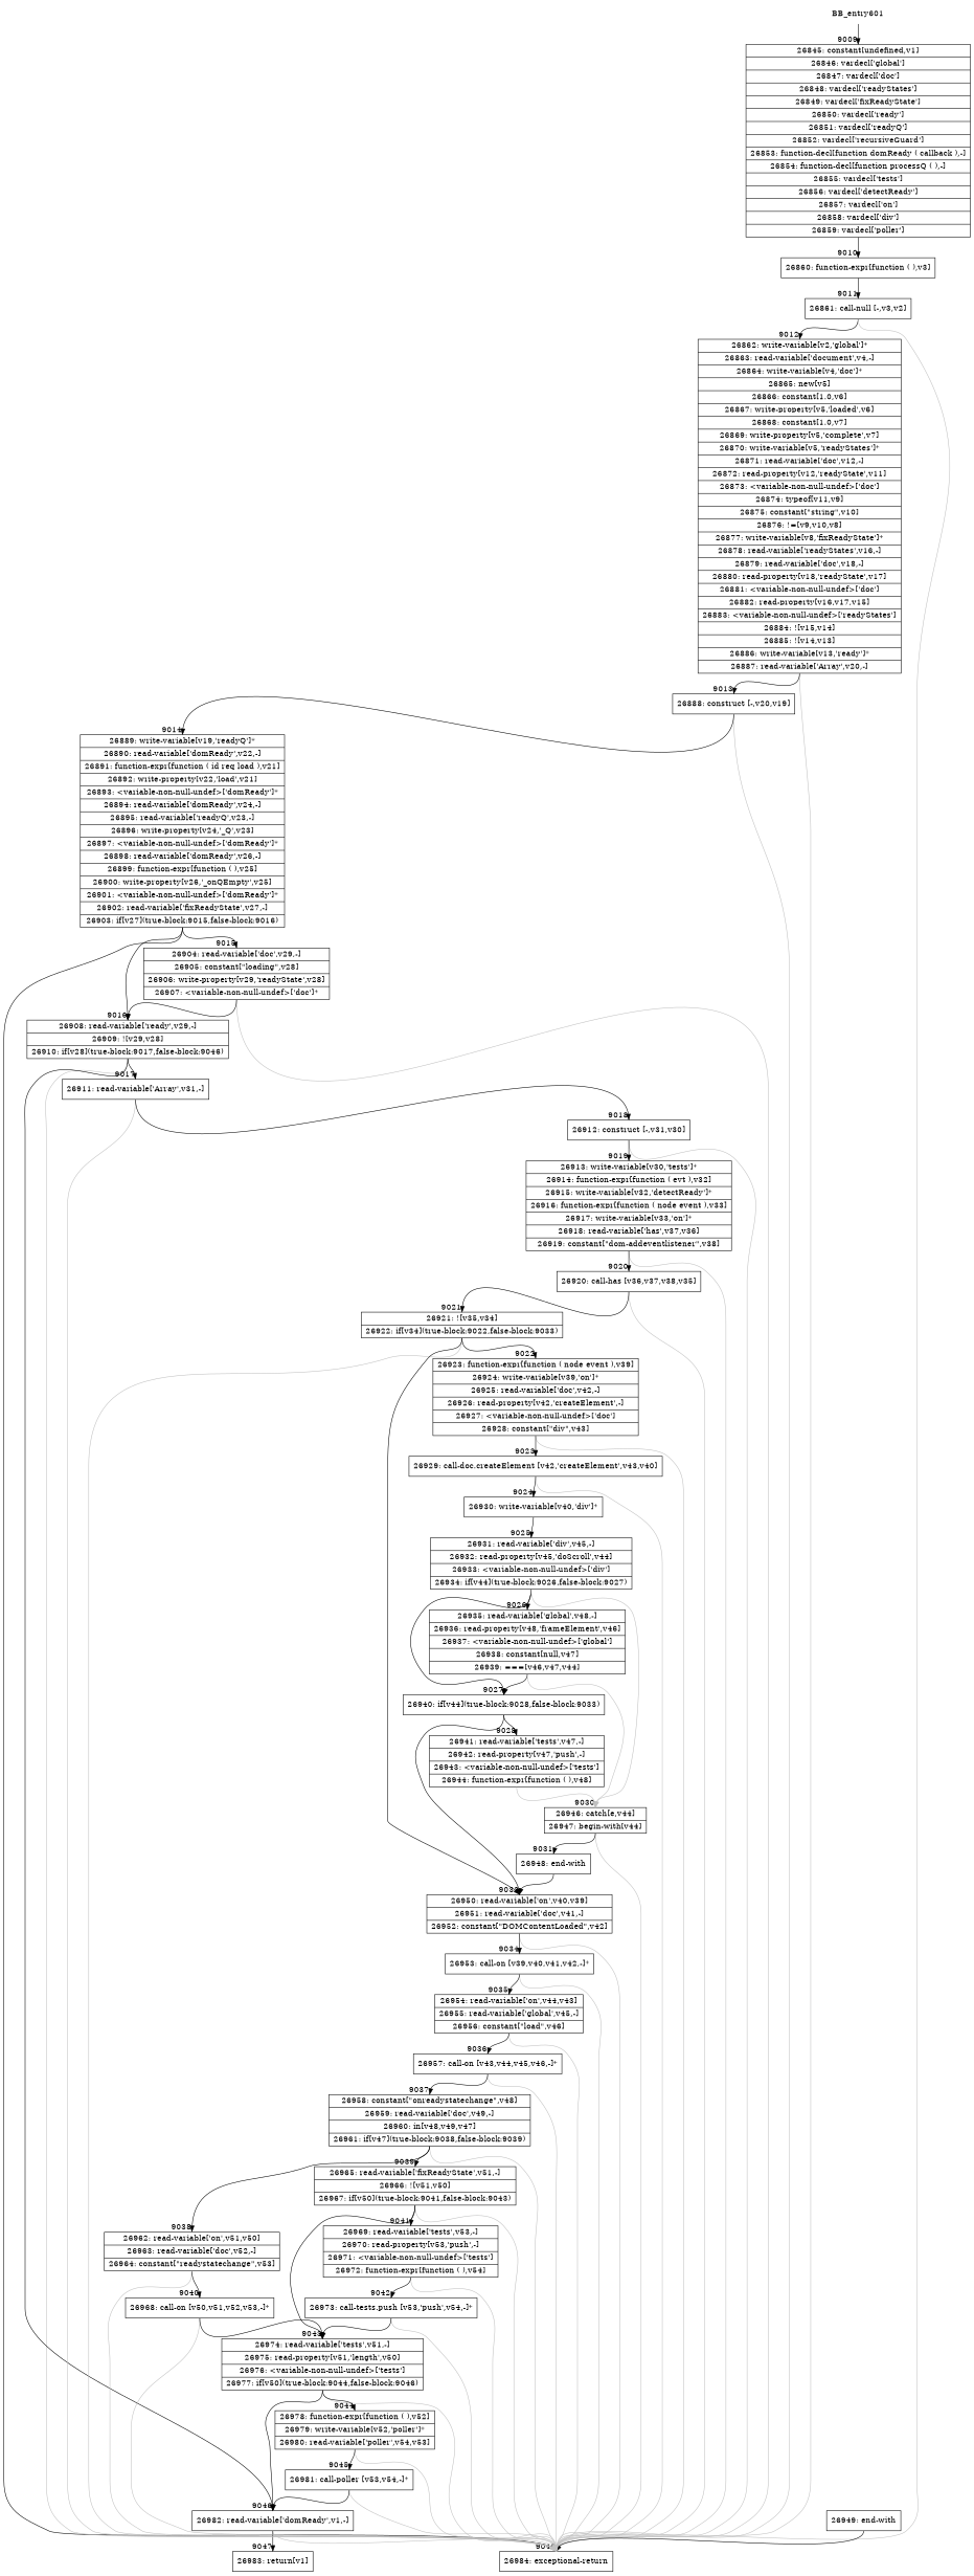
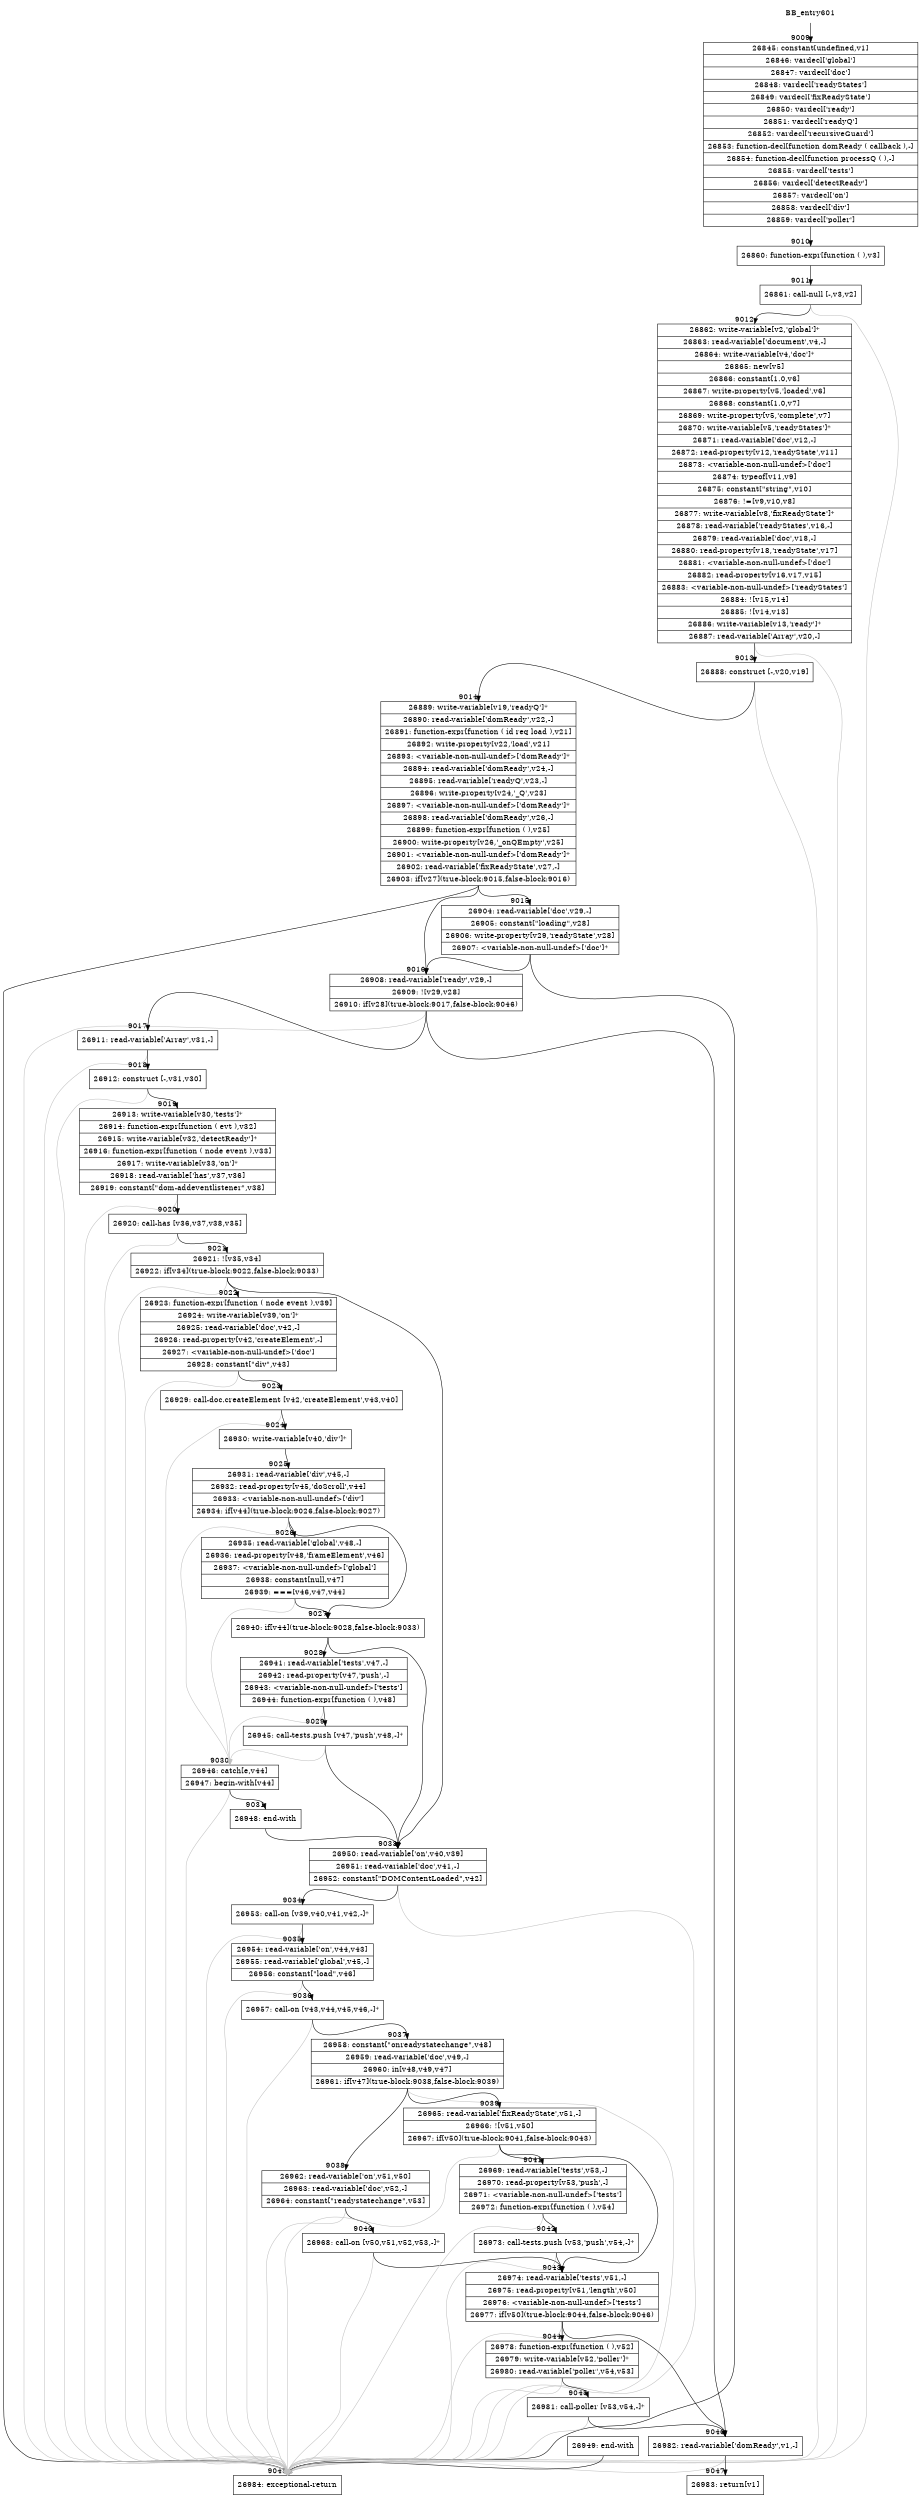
  digraph {
    rankdir=TD
    node [shape=record]
    edge [headport=n tailport=s]
    BB_entry601 [shape=none]
    n2 [label="{26845: constant[undefined,v1]|26846: vardecl['global']|26847: vardecl['doc']|26848: vardecl['readyStates']|26849: vardecl['fixReadyState']|26850: vardecl['ready']|26851: vardecl['readyQ']|26852: vardecl['recursiveGuard']|26853: function-decl[function domReady ( callback ),-]|26854: function-decl[function processQ ( ),-]|26855: vardecl['tests']|26856: vardecl['detectReady']|26857: vardecl['on']|26858: vardecl['div']|26859: vardecl['poller']}"]
    n3 [label="{26860: function-expr[function ( ),v3]}"]
    n4 [label="{26861: call-null [-,v3,v2]}"]
    n5 [label="{26862: write-variable[v2,'global']*|26863: read-variable['document',v4,-]|26864: write-variable[v4,'doc']*|26865: new[v5]|26866: constant[1.0,v6]|26867: write-property[v5,'loaded',v6]|26868: constant[1.0,v7]|26869: write-property[v5,'complete',v7]|26870: write-variable[v5,'readyStates']*|26871: read-variable['doc',v12,-]|26872: read-property[v12,'readyState',v11]|26873: \<variable-non-null-undef\>['doc']|26874: typeof[v11,v9]|26875: constant[\"string\",v10]|26876: !=[v9,v10,v8]|26877: write-variable[v8,'fixReadyState']*|26878: read-variable['readyStates',v16,-]|26879: read-variable['doc',v18,-]|26880: read-property[v18,'readyState',v17]|26881: \<variable-non-null-undef\>['doc']|26882: read-property[v16,v17,v15]|26883: \<variable-non-null-undef\>['readyStates']|26884: ![v15,v14]|26885: ![v14,v13]|26886: write-variable[v13,'ready']*|26887: read-variable['Array',v20,-]}"]
    n6 [label="{26984: exceptional-return}"]
    n7 [label="{26888: construct [-,v20,v19]}"]
    n8 [label="{26889: write-variable[v19,'readyQ']*|26890: read-variable['domReady',v22,-]|26891: function-expr[function ( id req load ),v21]|26892: write-property[v22,'load',v21]|26893: \<variable-non-null-undef\>['domReady']*|26894: read-variable['domReady',v24,-]|26895: read-variable['readyQ',v23,-]|26896: write-property[v24,'_Q',v23]|26897: \<variable-non-null-undef\>['domReady']*|26898: read-variable['domReady',v26,-]|26899: function-expr[function ( ),v25]|26900: write-property[v26,'_onQEmpty',v25]|26901: \<variable-non-null-undef\>['domReady']*|26902: read-variable['fixReadyState',v27,-]|26903: if[v27](true-block:9015,false-block:9016)}"]
    n9 [label="{26904: read-variable['doc',v29,-]|26905: constant[\"loading\",v28]|26906: write-property[v29,'readyState',v28]|26907: \<variable-non-null-undef\>['doc']*}"]
    n10 [label="{26908: read-variable['ready',v29,-]|26909: ![v29,v28]|26910: if[v28](true-block:9017,false-block:9046)}"]
    n11 [label="{26911: read-variable['Array',v31,-]}"]
    n12 [label="{26982: read-variable['domReady',v1,-]}"]
    n13 [label="{26912: construct [-,v31,v30]}"]
    n14 [label="{26983: return[v1]}"]
    n15 [label="{26913: write-variable[v30,'tests']*|26914: function-expr[function ( evt ),v32]|26915: write-variable[v32,'detectReady']*|26916: function-expr[function ( node event ),v33]|26917: write-variable[v33,'on']*|26918: read-variable['has',v37,v36]|26919: constant[\"dom-addeventlistener\",v38]}"]
    n16 [label="{26920: call-has [v36,v37,v38,v35]}"]
    n17 [label="{26921: ![v35,v34]|26922: if[v34](true-block:9022,false-block:9033)}"]
    n18 [label="{26923: function-expr[function ( node event ),v39]|26924: write-variable[v39,'on']*|26925: read-variable['doc',v42,-]|26926: read-property[v42,'createElement',-]|26927: \<variable-non-null-undef\>['doc']|26928: constant[\"div\",v43]}"]
    n19 [label="{26950: read-variable['on',v40,v39]|26951: read-variable['doc',v41,-]|26952: constant[\"DOMContentLoaded\",v42]}"]
    n20 [label="{26929: call-doc.createElement [v42,'createElement',v43,v40]}"]
    n21 [label="{26953: call-on [v39,v40,v41,v42,-]*}"]
    n22 [label="{26930: write-variable[v40,'div']*}"]
    n23 [label="{26954: read-variable['on',v44,v43]|26955: read-variable['global',v45,-]|26956: constant[\"load\",v46]}"]
    n24 [label="{26931: read-variable['div',v45,-]|26932: read-property[v45,'doScroll',v44]|26933: \<variable-non-null-undef\>['div']|26934: if[v44](true-block:9026,false-block:9027)}"]
    n25 [label="{26940: if[v44](true-block:9028,false-block:9033)}"]
    n26 [label="{26935: read-variable['global',v48,-]|26936: read-property[v48,'frameElement',v46]|26937: \<variable-non-null-undef\>['global']|26938: constant[null,v47]|26939: ===[v46,v47,v44]}"]
    n27 [label="{26946: catch[e,v44]|26947: begin-with[v44]}"]
    n28 [label="{26941: read-variable['tests',v47,-]|26942: read-property[v47,'push',-]|26943: \<variable-non-null-undef\>['tests']|26944: function-expr[function ( ),v48]}"]
    n29 [label="{26948: end-with}"]
+   n30 [label="{26945: call-tests.push [v47,'push',v48,-]*}"]
    n31 [label="{26949: end-with}"]
    n32 [label="{26957: call-on [v43,v44,v45,v46,-]*}"]
    n33 [label="{26958: constant[\"onreadystatechange\",v48]|26959: read-variable['doc',v49,-]|26960: in[v48,v49,v47]|26961: if[v47](true-block:9038,false-block:9039)}"]
    n34 [label="{26962: read-variable['on',v51,v50]|26963: read-variable['doc',v52,-]|26964: constant[\"readystatechange\",v53]}"]
    n35 [label="{26965: read-variable['fixReadyState',v51,-]|26966: ![v51,v50]|26967: if[v50](true-block:9041,false-block:9043)}"]
    n36 [label="{26968: call-on [v50,v51,v52,v53,-]*}"]
    n37 [label="{26969: read-variable['tests',v53,-]|26970: read-property[v53,'push',-]|26971: \<variable-non-null-undef\>['tests']|26972: function-expr[function ( ),v54]}"]
    n38 [label="{26974: read-variable['tests',v51,-]|26975: read-property[v51,'length',v50]|26976: \<variable-non-null-undef\>['tests']|26977: if[v50](true-block:9044,false-block:9046)}"]
    n39 [label="{26973: call-tests.push [v53,'push',v54,-]*}"]
    n40 [label="{26978: function-expr[function ( ),v52]|26979: write-variable[v52,'poller']*|26980: read-variable['poller',v54,v53]}"]
    n41 [label="{26981: call-poller [v53,v54,-]*}"]
    BB_entry601 -> n2 [headlabel="    9009"]
    n2 -> n3 [headlabel="      9010"]
    n3 -> n4 [headlabel="      9011"]
    n4 -> n5 [headlabel="      9012"]
    n4 -> n6 [color=gray headlabel="      9048"]
    n5 -> n6 [color=gray]
    n5 -> n7 [headlabel="      9013"]
    n7 -> n6 [color=gray]
    n7 -> n8 [headlabel="      9014"]
    n8 -> n6 [color=black]
    n8 -> n9 [headlabel="      9015"]
    n8 -> n10 [headlabel="      9016"]
-   n9 -> n6 [color=gray]
+   n9 -> n6 [color=black]
    n9 -> n10
    n10 -> n6 [color=gray]
    n10 -> n11 [headlabel="      9017"]
    n10 -> n12 [headlabel="      9046"]
    n11 -> n6 [color=gray]
    n11 -> n13 [headlabel="      9018"]
    n12 -> n6 [color=gray]
    n12 -> n14 [headlabel="      9047"]
    n13 -> n6 [color=gray]
    n13 -> n15 [headlabel="      9019"]
    n15 -> n6 [color=gray]
    n15 -> n16 [headlabel="      9020"]
    n16 -> n6 [color=gray]
    n16 -> n17 [headlabel="      9021"]
    n17 -> n6 [color=gray]
    n17 -> n18 [headlabel="      9022"]
    n17 -> n19 [headlabel="      9033"]
    n18 -> n6 [color=gray]
    n18 -> n20 [headlabel="      9023"]
    n19 -> n6 [color=gray]
    n19 -> n21 [headlabel="      9034"]
    n20 -> n6 [color=gray]
    n20 -> n22 [headlabel="      9024"]
    n21 -> n6 [color=gray]
    n21 -> n23 [headlabel="      9035"]
    n22 -> n24 [headlabel="      9025"]
    n23 -> n6 [color=gray]
    n23 -> n32 [headlabel="      9036"]
    n24 -> n25 [headlabel="      9027"]
    n24 -> n26 [headlabel="      9026"]
    n24 -> n27 [color=gray headlabel="      9030"]
    n25 -> n19
    n25 -> n28 [headlabel="      9028"]
    n26 -> n25
    n26 -> n27 [color=gray]
    n27 -> n6 [color=gray]
    n27 -> n29 [headlabel="      9031"]
    n28 -> n27 [color=gray]
+   n28 -> n30 [headlabel="      9029"]
    n29 -> n19
+   n30 -> n19
+   n30 -> n27 [color=gray]
    n31 -> n6
    n32 -> n6 [color=gray]
    n32 -> n33 [headlabel="      9037"]
    n33 -> n6 [color=gray]
    n33 -> n34 [headlabel="      9038"]
    n33 -> n35 [headlabel="      9039"]
    n34 -> n6 [color=gray]
    n34 -> n36 [headlabel="      9040"]
    n35 -> n6 [color=gray]
    n35 -> n37 [headlabel="      9041"]
    n35 -> n38 [headlabel="      9043"]
    n36 -> n6 [color=gray]
    n36 -> n38
    n37 -> n6 [color=gray]
    n37 -> n39 [headlabel="      9042"]
    n38 -> n6 [color=gray]
    n38 -> n12
    n38 -> n40 [headlabel="      9044"]
    n39 -> n6 [color=gray]
    n39 -> n38
    n40 -> n6 [color=gray]
    n40 -> n41 [headlabel="      9045"]
    n41 -> n6 [color=gray]
    n41 -> n12
  }
